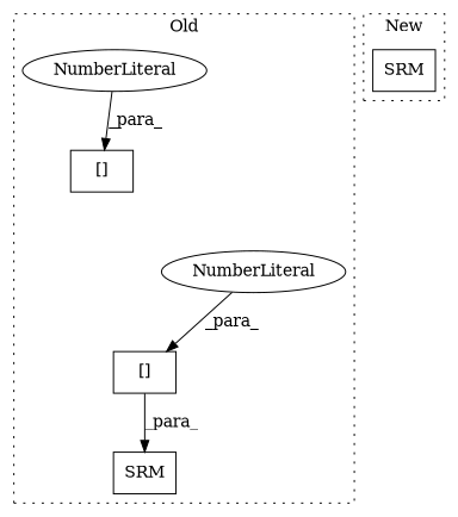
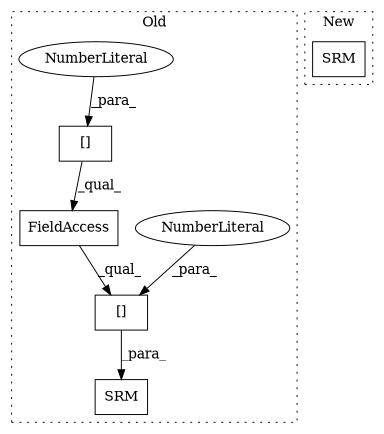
  digraph {
    node [a=32 l="4,1" shape=box]
    n1 [label=SRM s="463,483"]
    n2 [a=2 l="14,1" label="[]" s="467,482"]
    n3 [a=34 l=1 label=NumberLiteral s=481 shape=ellipse]
+   n4 [a=22 l=13 label=FieldAccess s=467]
    n5 [a=2 l="5,1" label="[]" s="467,473"]
    n6 [a=34 l=1 label=NumberLiteral s=472 shape=ellipse]
    n7 [label=SRM s="463,579"]
    subgraph cluster_1 {
      label=Old
      style=dotted
      n1
      n2
      n3
+     n4
      n5
      n6
    }
    subgraph cluster_2 {
      label=New
      style=dotted
      n7
    }
    n2 -> n1 [label=_para_]
    n3 -> n2 [label=_para_]
+   n4 -> n2 [label=_qual_]
+   n5 -> n4 [label=_qual_]
    n6 -> n5 [label=_para_]
  }
